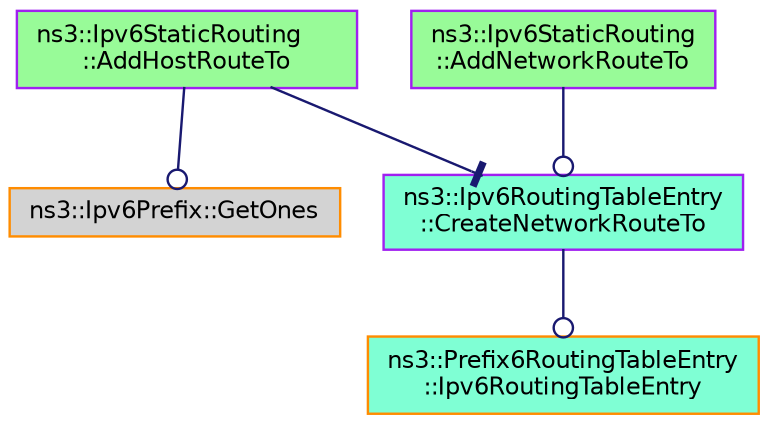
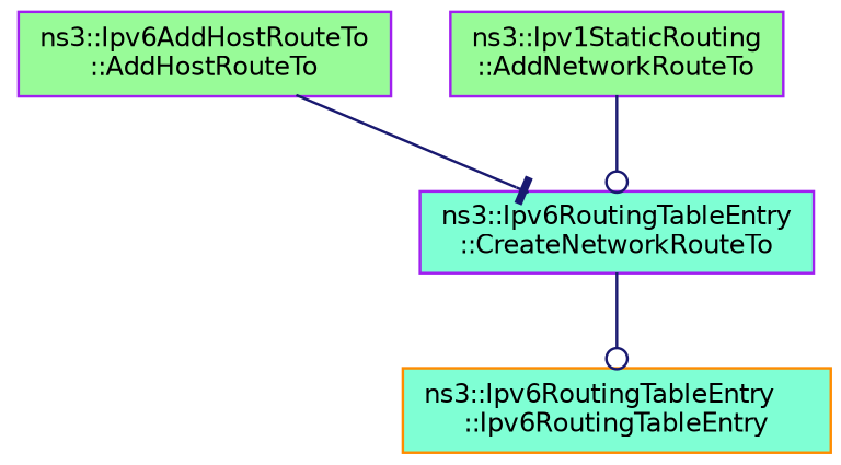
  digraph {
    rankdir=TB
    node [color=purple fillcolor=palegreen fontname=Helvetica fontsize=10 shape=record style=filled]
    edge [arrowhead=odot color=midnightblue fontname=Helvetica fontsize=10 labelfontname=Helvetica labelfontsize=10 style=solid]
-   n1 [fontcolor=black height=0.2 label="ns3::Ipv6StaticRouting\l::AddHostRouteTo" width=0.4]
-   n2 [color=darkorange fillcolor=lightgrey height=0.2 label="ns3::Ipv6Prefix::GetOnes" width=0.4]
+   n1 [fontcolor=black height=0.2 label="ns3::Ipv6AddHostRouteTo\l::AddHostRouteTo" width=0.4]
    n3 [fillcolor=aquamarine height=0.2 label="ns3::Ipv6RoutingTableEntry\l::CreateNetworkRouteTo" width=0.4]
-   n4 [height=0.2 label="ns3::Ipv6StaticRouting\l::AddNetworkRouteTo" width=0.4]
-   n5 [color=darkorange fillcolor=aquamarine height=0.2 label="ns3::Prefix6RoutingTableEntry\l::Ipv6RoutingTableEntry" width=0.4]
-   n1 -> n2
+   n4 [height=0.2 label="ns3::Ipv1StaticRouting\l::AddNetworkRouteTo" width=0.4]
+   n5 [color=darkorange fillcolor=aquamarine height=0.2 label="ns3::Ipv6RoutingTableEntry\l::Ipv6RoutingTableEntry" width=0.4]
    n1 -> n3 [arrowhead=tee]
    n3 -> n5
    n4 -> n3
  }
